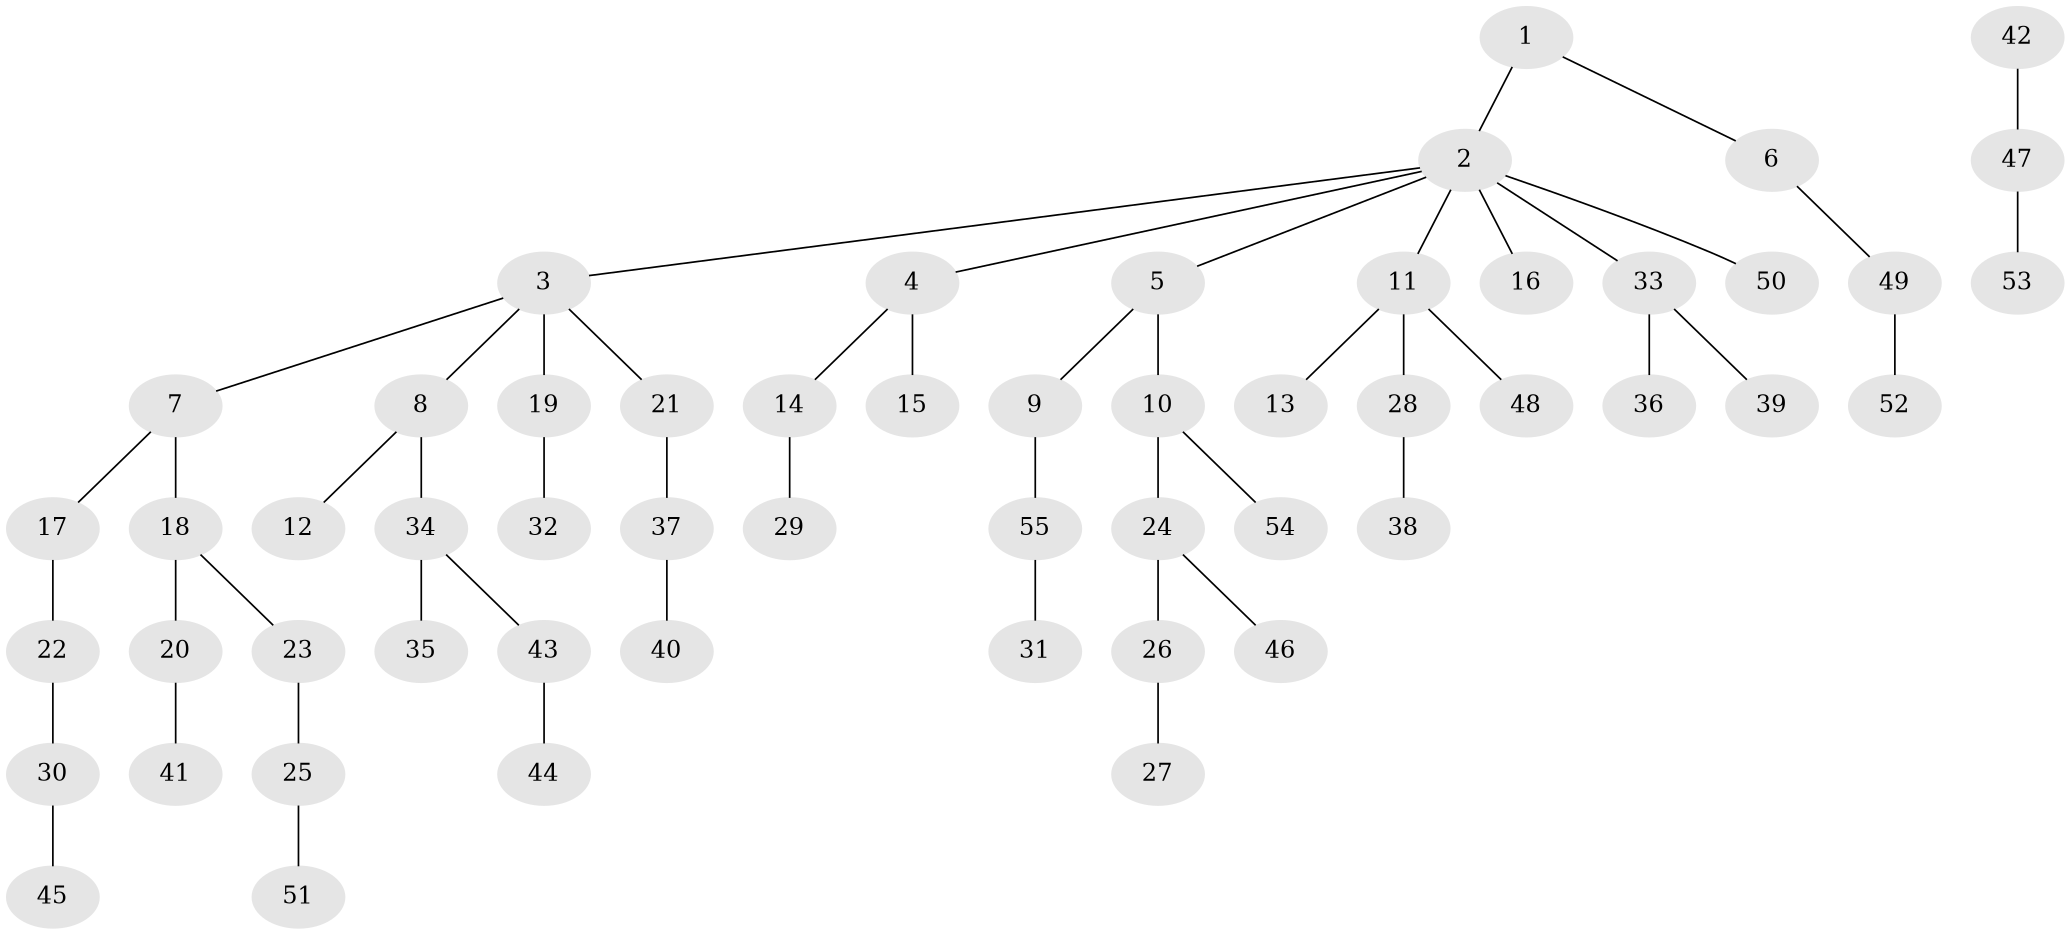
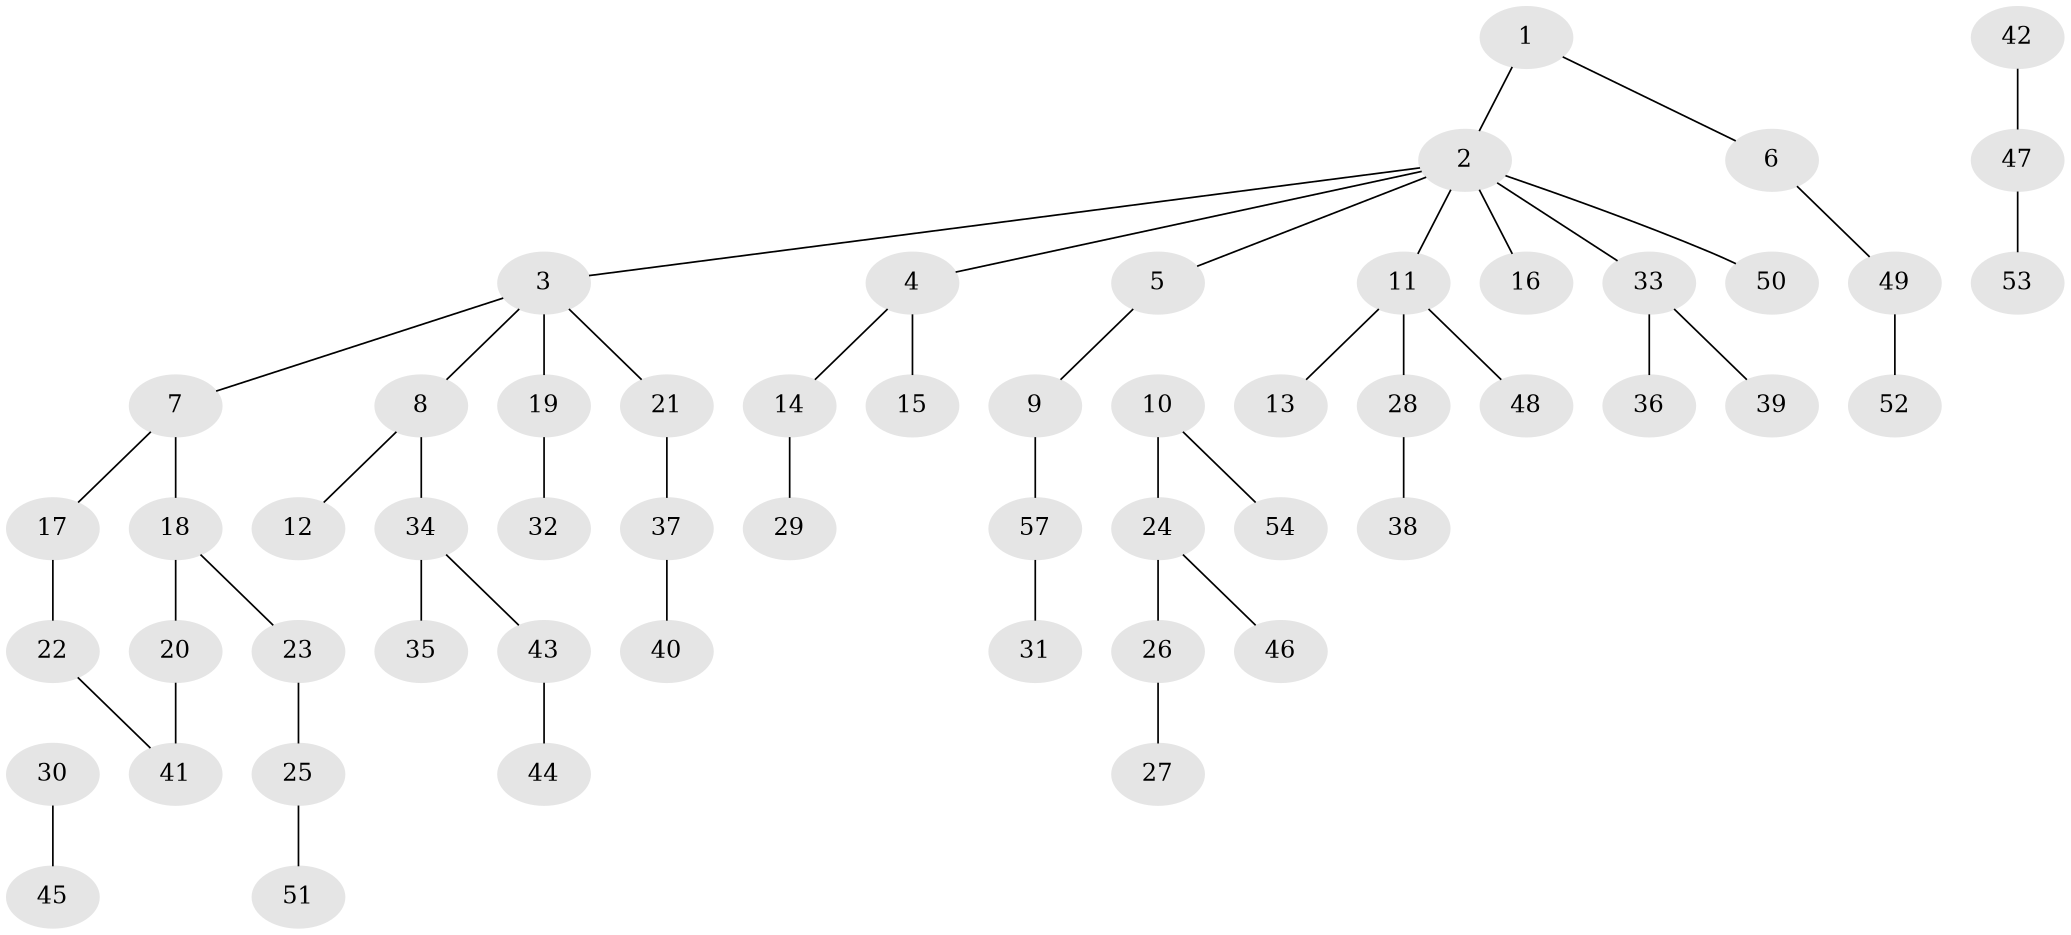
  graph {
    node [color=gray90 style=filled]
    1
    2
    6
    3
    4
    5
    11
    16
    33
    50
    49
    7
    8
    19
    21
    14
    15
    9
    10
    13
    28
    48
    36
    39
    17
    18
    12
    34
    32
    37
    29
-   55
+   55 [label=57]
    24
    54
    52
    22
    20
    23
    35
    43
    31
    26
    46
    38
    42
    47
    30
    41
    25
    40
    45
    51
    27
    44
    53
    1 -- 2
    1 -- 6
    2 -- 3
    2 -- 4
    2 -- 5
    2 -- 11
    2 -- 16
    2 -- 33
    2 -- 50
    6 -- 49
    3 -- 7
    3 -- 8
    3 -- 19
    3 -- 21
    4 -- 14
    4 -- 15
    5 -- 9
-   5 -- 10
    11 -- 13
    11 -- 28
    11 -- 48
    33 -- 36
    33 -- 39
    49 -- 52
    7 -- 17
    7 -- 18
    8 -- 12
    8 -- 34
    19 -- 32
    21 -- 37
    14 -- 29
    9 -- 55
    10 -- 24
    10 -- 54
    28 -- 38
    17 -- 22
    18 -- 20
    18 -- 23
    34 -- 35
    34 -- 43
    37 -- 40
    55 -- 31
    24 -- 26
    24 -- 46
-   22 -- 30
+   22 -- 41
    20 -- 41
    23 -- 25
    43 -- 44
    26 -- 27
    42 -- 47
    47 -- 53
    30 -- 45
    25 -- 51
  }
